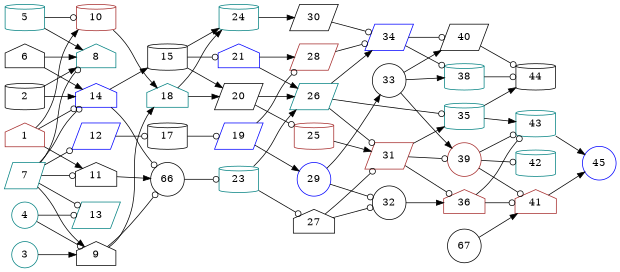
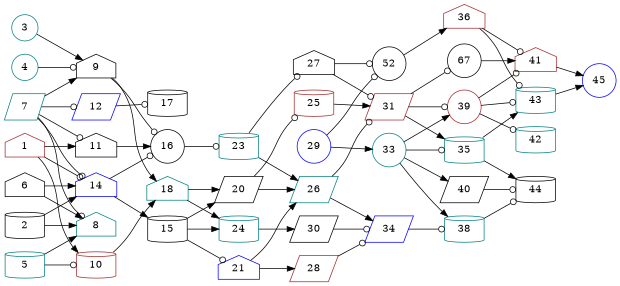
  digraph {
    rankdir=LR
    node [alpha=0.17 color=black shape=cylinder]
    edge [arrowhead=normal]
    1 [color=brown expect_size=33369088 shape=house]
    10 [alpha=0.15 color=brown expect_size=10066944]
    11 [alpha=0.15 expect_size=43949056 shape=house]
    14 [alpha=0.07 color=blue expect_size=20740096 shape=house]
    18 [alpha=0.00 color=teal expect_size=16627712 shape=house]
-   16 [alpha=0.10 expect_size=49979392 shape=circle label=66]
+   16 [alpha=0.10 expect_size=49979392 shape=circle]
    15 [alpha=0.18 expect_size=39737344]
    20 [alpha=0.04 expect_size=37760000 shape=parallelogram]
    24 [alpha=0.20 color=teal expect_size=51654656]
    23 [alpha=0.05 color=teal expect_size=48417792]
    21 [alpha=0.04 color=blue expect_size=26605568 shape=house]
    2 [expect_size=46188544]
    8 [color=teal expect_size=41129984 shape=house]
    3 [alpha=0.16 color=teal expect_size=22984704 shape=circle]
    9 [alpha=0.12 expect_size=48710656 shape=house]
    4 [alpha=0.08 color=teal expect_size=29694976 shape=circle]
-   13 [alpha=0.01 color=teal expect_size=29278208 shape=parallelogram]
    5 [alpha=0.04 color=teal expect_size=17676288]
    6 [alpha=0.06 expect_size=29413376 shape=house]
    7 [alpha=0.19 color=teal expect_size=10272768 shape=parallelogram]
    12 [alpha=0.14 color=blue expect_size=36729856 shape=parallelogram]
    17 [alpha=0.15 expect_size=17895424]
-   19 [alpha=0.16 color=blue expect_size=10586112 shape=parallelogram]
    26 [alpha=0.10 color=teal expect_size=16694272 shape=parallelogram]
    27 [alpha=0.03 expect_size=39247872 shape=house]
    25 [alpha=0.00 color=brown expect_size=21420032]
    30 [alpha=0.05 expect_size=20875264 shape=parallelogram]
    28 [alpha=0.11 color=brown expect_size=28334080 shape=parallelogram]
    29 [color=blue expect_size=29187072 shape=circle]
    31 [alpha=0.09 color=brown expect_size=30637056 shape=parallelogram]
    34 [alpha=0.10 color=blue expect_size=5843968 shape=parallelogram]
-   32 [alpha=0.07 expect_size=39413760 shape=circle]
-   33 [alpha=0.15 expect_size=40964096 shape=circle]
+   32 [alpha=0.07 expect_size=39413760 shape=circle label=52]
+   33 [alpha=0.15 color=teal expect_size=40964096 shape=circle]
    38 [alpha=0.20 color=teal expect_size=36899840]
    40 [alpha=0.15 expect_size=6539264 shape=parallelogram]
    36 [alpha=0.07 color=brown expect_size=5761024 shape=house]
    35 [alpha=0.19 color=teal expect_size=5694464]
    39 [alpha=0.00 color=brown expect_size=14519296 shape=circle]
    n39 [alpha=0.01 expect_size=30214144 label=67 shape=circle]
    43 [alpha=0.12 color=teal expect_size=9637888]
    44 [expect_size=45765632]
    41 [alpha=0.18 color=brown expect_size=17786880 shape=house]
    42 [alpha=0.06 color=teal expect_size=39780352]
    45 [alpha=0.10 color=blue expect_size=22104064 shape=circle]
    1 -> 10
    1 -> 11
    1 -> 14 [arrowhead=odot]
    10 -> 18
    11 -> 16
    14 -> 16 [arrowhead=odot]
    14 -> 15
    18 -> 20
    18 -> 24
    16 -> 23 [arrowhead=odot]
    15 -> 20
    15 -> 24
    15 -> 21 [arrowhead=odot]
    20 -> 26
    20 -> 25 [arrowhead=odot]
    24 -> 30
    23 -> 26
    23 -> 27 [arrowhead=odot]
    21 -> 26
    21 -> 28
    2 -> 14
    2 -> 8
    3 -> 9
    9 -> 18
    9 -> 16 [arrowhead=odot]
    4 -> 9 [arrowhead=odot]
-   4 -> 13 [arrowhead=odot]
    5 -> 10 [arrowhead=odot]
    5 -> 8
    6 -> 14
    6 -> 8
    7 -> 11 [arrowhead=odot]
    7 -> 14 [arrowhead=odot]
    7 -> 8 [arrowhead=odot]
    7 -> 9
-   7 -> 13 [arrowhead=odot]
    7 -> 12 [arrowhead=odot]
    12 -> 17 [arrowhead=odot]
-   17 -> 19 [arrowhead=odot]
-   19 -> 28 [arrowhead=odot]
-   19 -> 29
    26 -> 31 [arrowhead=odot]
    26 -> 34
    27 -> 31 [arrowhead=odot]
    27 -> 32 [arrowhead=odot]
    25 -> 31
    30 -> 34 [arrowhead=odot]
    28 -> 34 [arrowhead=odot]
    29 -> 32 [arrowhead=odot]
    29 -> 33
    31 -> 35
    31 -> 39 [arrowhead=odot]
-   31 -> 36 [arrowhead=odot]
+   31 -> n39 [arrowhead=odot]
    34 -> 38 [arrowhead=odot]
-   34 -> 40 [arrowhead=odot]
    32 -> 36
    33 -> 38
    33 -> 40
-   26 -> 35 [arrowhead=odot]
+   33 -> 35 [arrowhead=odot]
    33 -> 39
    38 -> 44 [arrowhead=odot]
    40 -> 44 [arrowhead=odot]
    36 -> 43 [arrowhead=odot]
    36 -> 41 [arrowhead=odot]
    35 -> 43
    35 -> 44
    39 -> 43 [arrowhead=odot]
    39 -> 41 [arrowhead=odot]
    39 -> 42 [arrowhead=odot]
    n39 -> 41
    43 -> 45
    41 -> 45
  }
